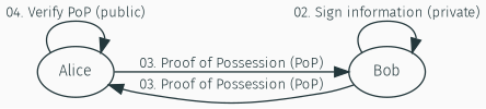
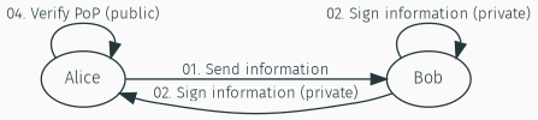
  digraph {
    bgcolor="#fafafa"
    rankdir=LR
    node [color="#23373b" fontcolor="#23373b" fontname="Fira Sans light" fontsize="11pt" shape=ellipse]
    edge [color="#23373b" fontcolor="#23373b" fontname="Fira Sans light" fontsize="10pt"]
    Alice
    Bob
    Alice -> Alice [label="04. Verify PoP (public)"]
-   Alice -> Bob [label="03. Proof of Possession (PoP)"]
-   Bob -> Alice [label="03. Proof of Possession (PoP)"]
+   Alice -> Bob [label="01. Send information"]
+   Bob -> Alice [label="02. Sign information (private)"]
    Bob -> Bob [label="02. Sign information (private)"]
  }
